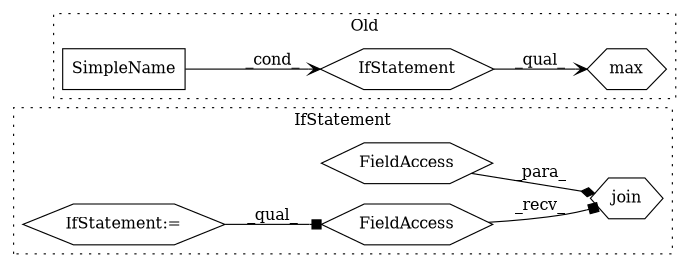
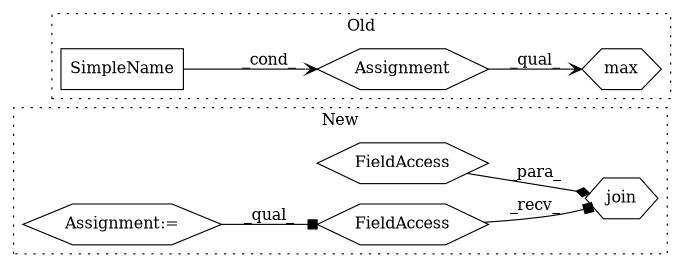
  digraph {
    rankdir=LR
    node [a=32 shape=hexagon]
    edge [arrowhead=box]
    n1 [l="5,1" label=join s="3828,3867"]
    n2 [a=22 l=7 label=FieldAccess s=3820]
    n3 [a=22 l=17 label=FieldAccess s=3833]
-   n4 [a=7 l=2 label="IfStatement:=" s=3414]
+   n4 [a=7 l=2 label="Assignment:=" s=3414]
    n5 [l="4,1" label=max s="1846,1874"]
-   n6 [a=25 l="4,2" label=IfStatement s="1775,1796"]
+   n6 [a=25 l="4,2" label=Assignment s="1775,1796"]
    n7 [a=42 label=SimpleName shape=box]
    subgraph cluster_1 {
-     label=IfStatement
+     label=New
      style=dotted
      n1
      n2
      n3
      n4
    }
    subgraph cluster_2 {
      label=Old
      style=dotted
      n5
      n6
      n7
    }
    n2 -> n1 [label=_recv_]
    n3 -> n1 [arrowhead=diamond label=_para_]
    n4 -> n2 [label=_qual_]
    n6 -> n5 [arrowhead=vee label=_qual_]
    n7 -> n6 [arrowhead=vee label=_cond_]
  }
